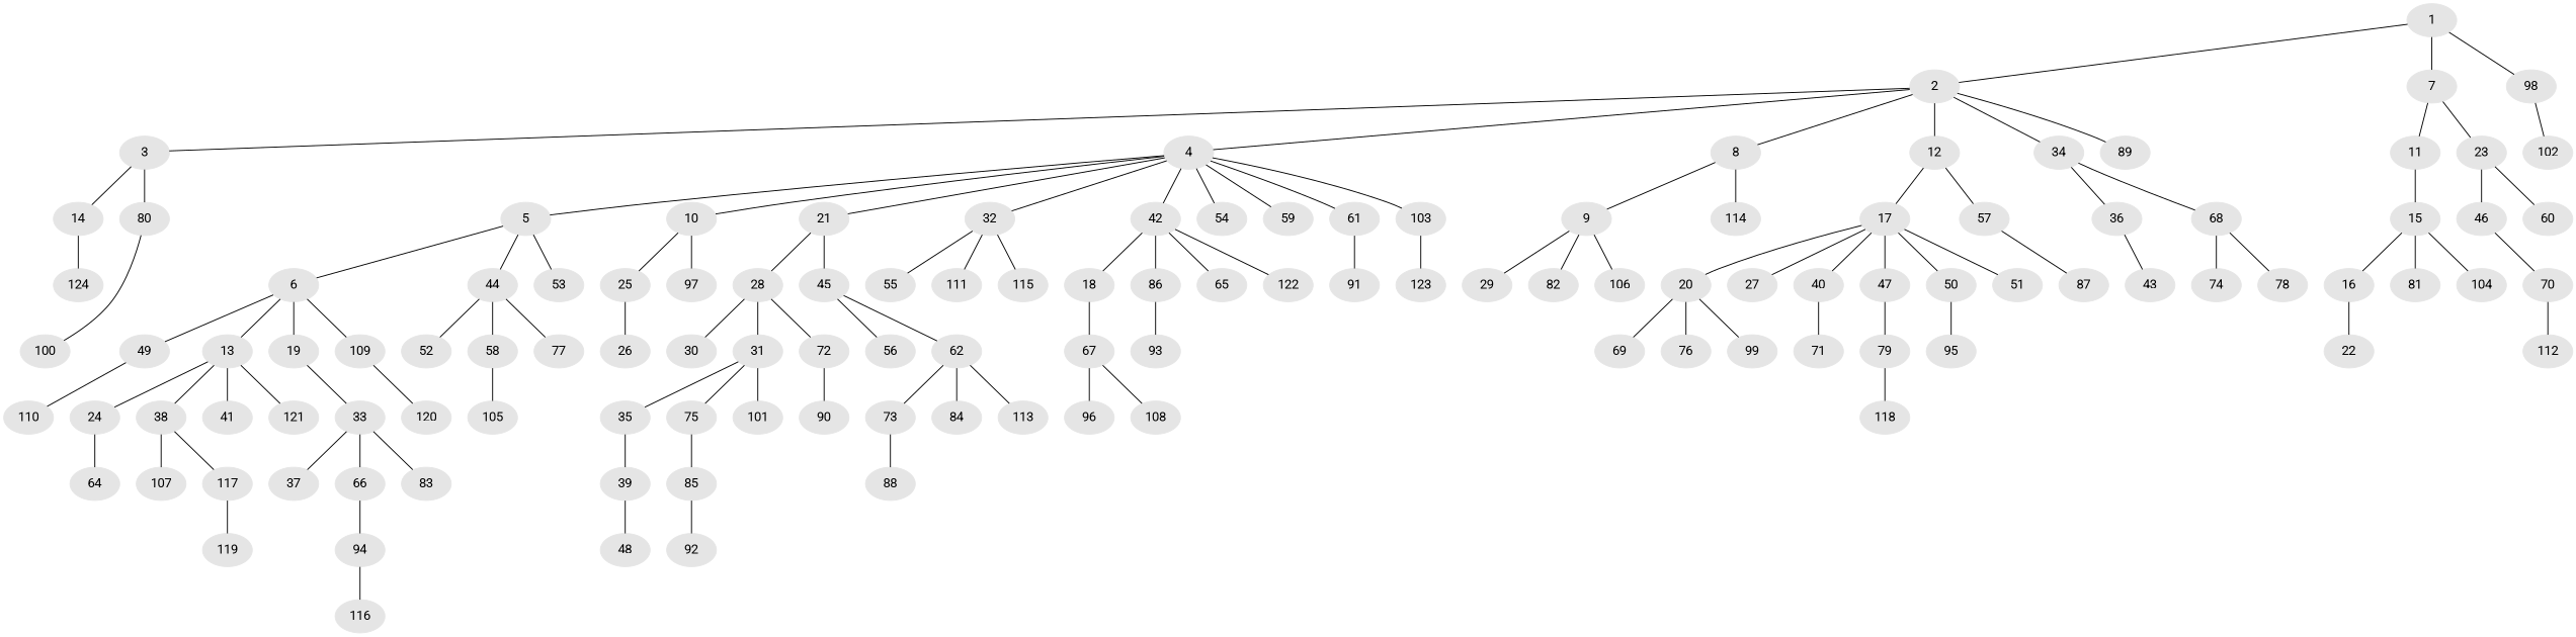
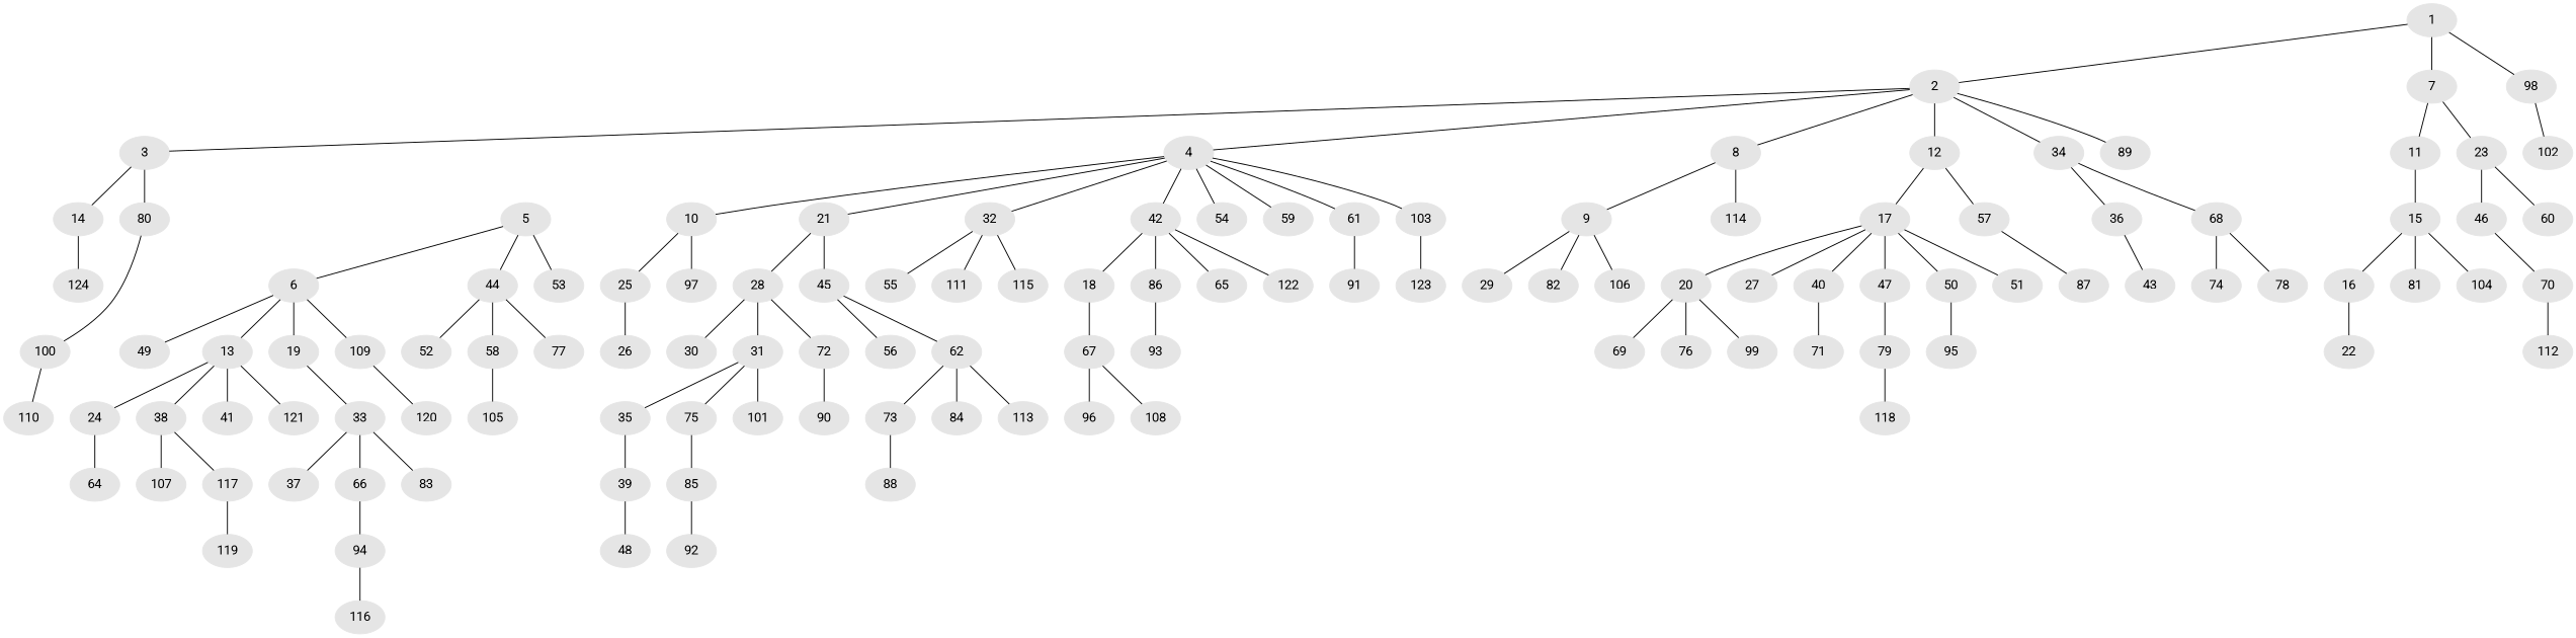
  graph {
    fontname=Roboto
    node [color=gray90 fontname=Roboto style=filled]
    edge [fontname=Roboto]
    1
    2
    7
    98
    3
    4
    8
    12
    34
    89
    11
    23
    102
    14
    80
    5
    10
    21
    32
    42
    54
    59
    61
    103
    9
    114
    17
    57
    36
    68
    124
    100
    6
    44
    53
    25
    97
    18
    67
    28
    45
    55
    111
    115
    86
    65
    122
    91
    93
    123
    13
    19
    49
    109
    52
    58
    77
    24
    38
    41
    121
    33
    110
    120
    15
    46
    60
    29
    82
    106
    26
    16
    81
    104
    20
    27
    40
    47
    50
    51
    87
    64
    107
    117
    22
    69
    76
    99
    71
    79
    95
    96
    108
    37
    66
    83
    30
    31
    72
    56
    62
    70
    35
    75
    101
    90
    39
    85
    94
    43
    74
    78
    48
    119
    105
    73
    84
    113
    112
    118
    88
    116
    92
    1 -- 2
    1 -- 7
    1 -- 98
    2 -- 3
    2 -- 4
    2 -- 8
    2 -- 12
    2 -- 34
    2 -- 89
    7 -- 11
    7 -- 23
    98 -- 102
    3 -- 14
    3 -- 80
-   4 -- 5
    4 -- 10
    4 -- 21
    4 -- 32
    4 -- 42
    4 -- 54
    4 -- 59
    4 -- 61
    4 -- 103
    8 -- 9
    8 -- 114
    12 -- 17
    12 -- 57
    34 -- 36
    34 -- 68
    11 -- 15
    23 -- 46
    23 -- 60
    14 -- 124
    80 -- 100
    5 -- 6
    5 -- 44
    5 -- 53
    10 -- 25
    10 -- 97
    21 -- 28
    21 -- 45
    32 -- 55
    32 -- 111
    32 -- 115
    42 -- 18
    42 -- 86
    42 -- 65
    42 -- 122
    61 -- 91
    103 -- 123
    9 -- 29
    9 -- 82
    9 -- 106
    17 -- 20
    17 -- 27
    17 -- 40
    17 -- 47
    17 -- 50
    17 -- 51
    57 -- 87
    36 -- 43
    68 -- 74
    68 -- 78
    6 -- 13
    6 -- 19
    6 -- 49
    6 -- 109
    44 -- 52
    44 -- 58
    44 -- 77
    25 -- 26
    18 -- 67
    67 -- 96
    67 -- 108
    28 -- 30
    28 -- 31
    28 -- 72
    45 -- 56
    45 -- 62
    86 -- 93
    13 -- 24
    13 -- 38
    13 -- 41
    13 -- 121
    19 -- 33
-   49 -- 110
+   100 -- 110
    109 -- 120
    58 -- 105
    24 -- 64
    38 -- 107
    38 -- 117
    33 -- 37
    33 -- 66
    33 -- 83
    15 -- 16
    15 -- 81
    15 -- 104
    46 -- 70
    16 -- 22
    20 -- 69
    20 -- 76
    20 -- 99
    40 -- 71
    47 -- 79
    50 -- 95
    117 -- 119
    79 -- 118
    66 -- 94
    31 -- 35
    31 -- 75
    31 -- 101
    72 -- 90
    62 -- 73
    62 -- 84
    62 -- 113
    70 -- 112
    35 -- 39
    75 -- 85
    39 -- 48
    85 -- 92
    94 -- 116
    73 -- 88
  }
